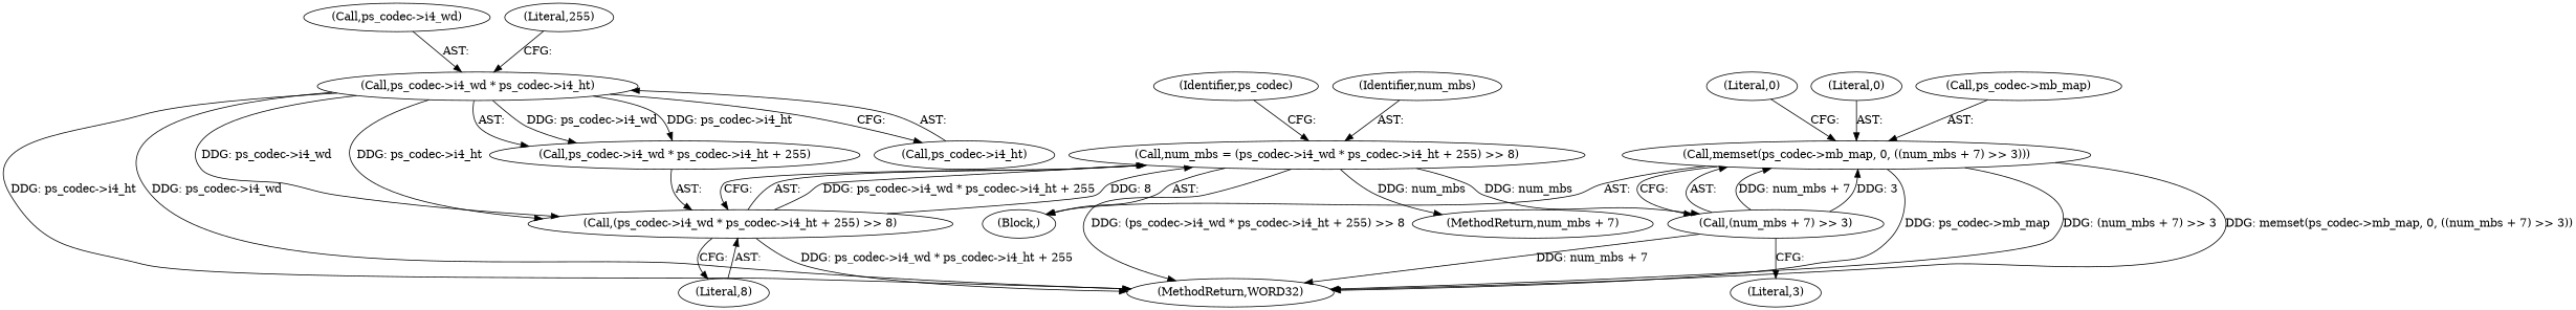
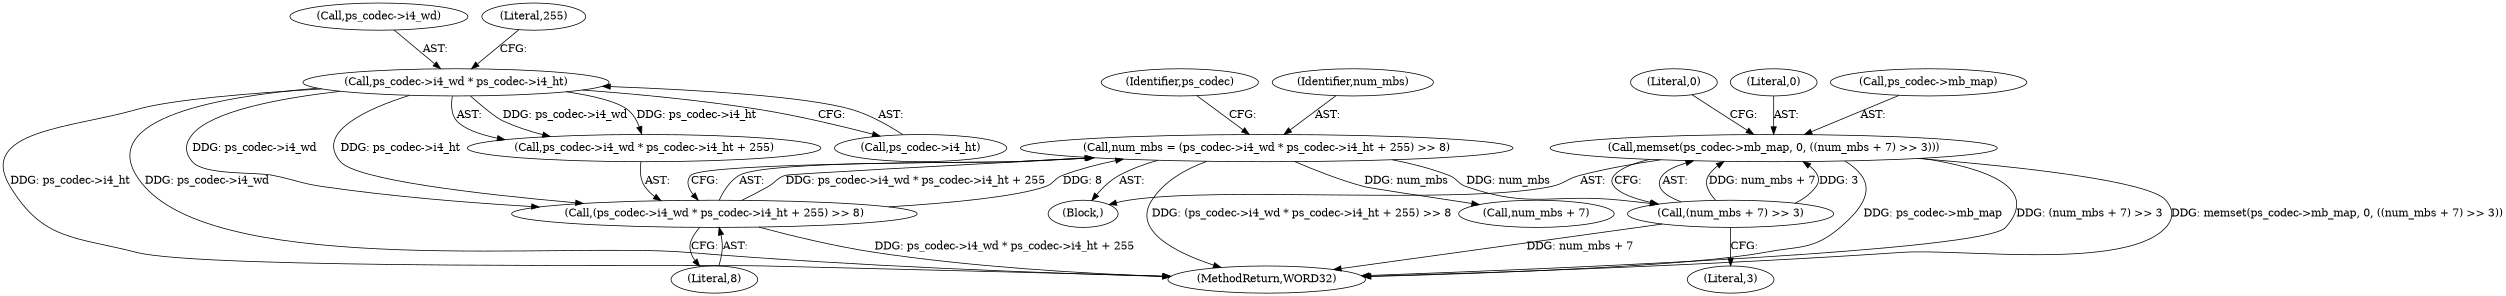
  digraph {
    n1 [label="(Call,memset(ps_codec->mb_map, 0, ((num_mbs + 7) >> 3)))"]
    n2 [label="(Call,(num_mbs + 7) >> 3)"]
    n3 [label="(Block,)"]
    n4 [label="(MethodReturn,WORD32)"]
    n5 [label="(Literal,3)"]
    n6 [label="(Call,num_mbs = (ps_codec->i4_wd * ps_codec->i4_ht + 255) >> 8)"]
    n7 [label="(Call,(ps_codec->i4_wd * ps_codec->i4_ht + 255) >> 8)"]
-   n8 [label="(MethodReturn,num_mbs + 7)"]
+   n8 [label="(Call,num_mbs + 7)"]
    n9 [label="(Literal,8)"]
    n10 [label="(Call,ps_codec->i4_wd * ps_codec->i4_ht)"]
    n11 [label="(Call,ps_codec->i4_wd * ps_codec->i4_ht + 255)"]
    n12 [label="(Call,ps_codec->i4_ht)"]
    n13 [label="(Literal,0)"]
    n14 [label="(Identifier,ps_codec)"]
    n15 [label="(Call,ps_codec->i4_wd)"]
    n16 [label="(Literal,255)"]
    n17 [label="(Identifier,num_mbs)"]
    n18 [label="(Literal,0)"]
    n19 [label="(Call,ps_codec->mb_map)"]
    n1 -> n2 [label="CFG: "]
    n1 -> n3 [label="AST: "]
    n1 -> n4 [label="DDG: ps_codec->mb_map"]
    n1 -> n4 [label="DDG: (num_mbs + 7) >> 3"]
    n1 -> n4 [label="DDG: memset(ps_codec->mb_map, 0, ((num_mbs + 7) >> 3))"]
    n2 -> n1 [label="AST: "]
    n2 -> n1 [label="DDG: num_mbs + 7"]
    n2 -> n1 [label="DDG: 3"]
    n2 -> n4 [label="DDG: num_mbs + 7"]
    n2 -> n5 [label="CFG: "]
    n6 -> n2 [label="DDG: num_mbs"]
    n6 -> n3 [label="AST: "]
    n6 -> n4 [label="DDG: (ps_codec->i4_wd * ps_codec->i4_ht + 255) >> 8"]
    n6 -> n7 [label="CFG: "]
    n6 -> n8 [label="DDG: num_mbs"]
    n7 -> n4 [label="DDG: ps_codec->i4_wd * ps_codec->i4_ht + 255"]
    n7 -> n6 [label="AST: "]
    n7 -> n6 [label="DDG: ps_codec->i4_wd * ps_codec->i4_ht + 255"]
    n7 -> n6 [label="DDG: 8"]
    n7 -> n9 [label="CFG: "]
    n9 -> n7 [label="AST: "]
    n10 -> n4 [label="DDG: ps_codec->i4_ht"]
    n10 -> n4 [label="DDG: ps_codec->i4_wd"]
    n10 -> n7 [label="DDG: ps_codec->i4_wd"]
    n10 -> n7 [label="DDG: ps_codec->i4_ht"]
    n10 -> n11 [label="AST: "]
    n10 -> n11 [label="DDG: ps_codec->i4_wd"]
    n10 -> n11 [label="DDG: ps_codec->i4_ht"]
    n10 -> n12 [label="CFG: "]
    n11 -> n7 [label="AST: "]
    n12 -> n10 [label="AST: "]
    n13 -> n1 [label="CFG: "]
    n14 -> n6 [label="CFG: "]
    n15 -> n10 [label="AST: "]
    n16 -> n10 [label="CFG: "]
    n17 -> n6 [label="AST: "]
    n18 -> n1 [label="AST: "]
    n19 -> n1 [label="AST: "]
  }
